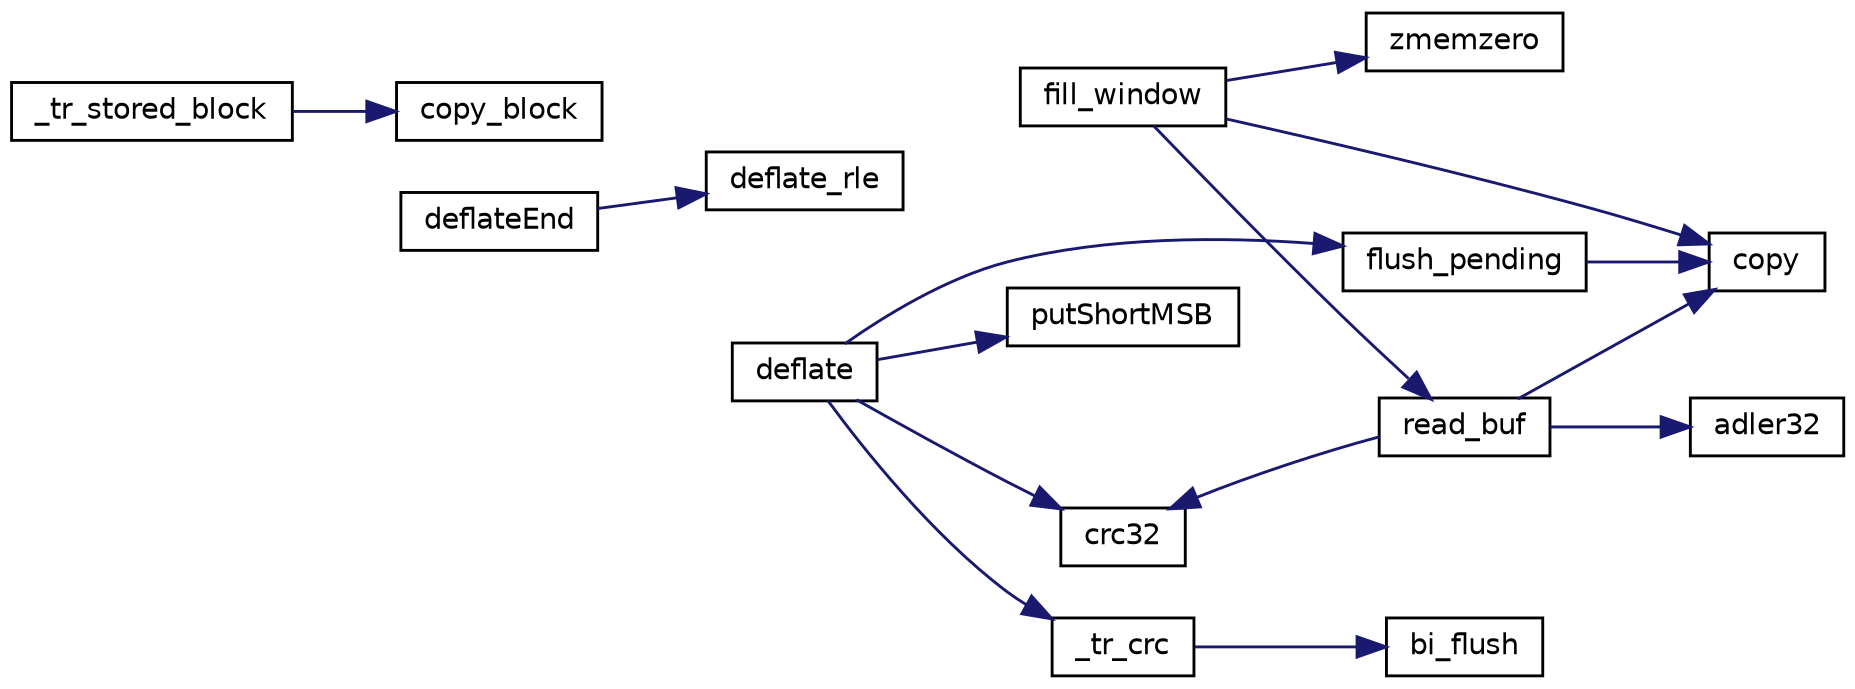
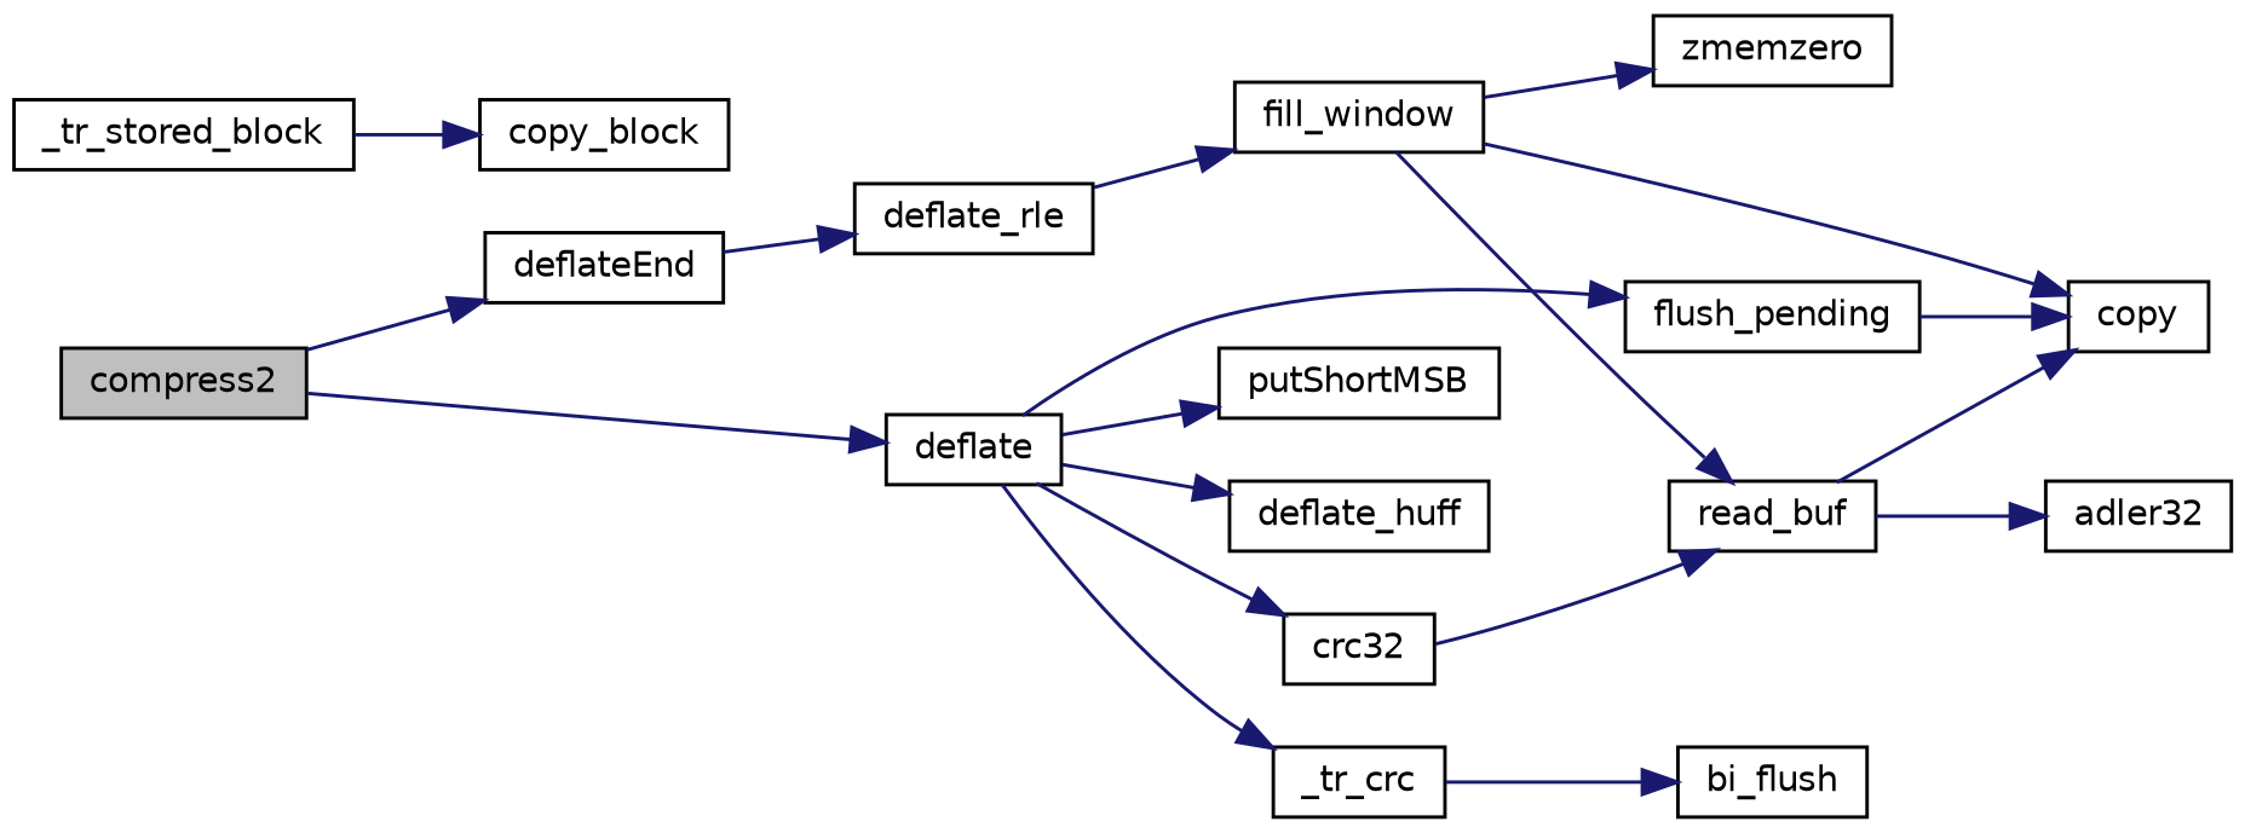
  digraph {
    rankdir=LR
    node [color=black fillcolor=white fontname=Helvetica fontsize=10 shape=record style=filled]
    edge [color=midnightblue fontname=Helvetica fontsize=10 labelfontname=Helvetica labelfontsize=10 style=solid]
+   n1 [fillcolor=grey75 fontcolor=black height=0.2 label=compress2 width=0.4]
    n2 [height=0.2 label=deflate width=0.4]
    n3 [height=0.2 label=deflateEnd width=0.4]
    n4 [height=0.2 label=crc32 width=0.4]
    n5 [height=0.2 label=putShortMSB width=0.4]
    n6 [height=0.2 label=flush_pending width=0.4]
+   n7 [height=0.2 label=deflate_huff width=0.4]
    n8 [height=0.2 label=_tr_crc width=0.4]
    n9 [height=0.2 label=deflate_rle width=0.4]
    n10 [height=0.2 label=adler32 width=0.4]
    n11 [height=0.2 label=copy width=0.4]
    n12 [height=0.2 label=fill_window width=0.4]
    n13 [height=0.2 label=bi_flush width=0.4]
    n14 [height=0.2 label=_tr_stored_block width=0.4]
    n15 [height=0.2 label=copy_block width=0.4]
    n16 [height=0.2 label=read_buf width=0.4]
    n17 [height=0.2 label=zmemzero width=0.4]
+   n1 -> n2
+   n1 -> n3
    n2 -> n4
    n2 -> n5
    n2 -> n6
+   n2 -> n7
    n2 -> n8
    n3 -> n9
    n6 -> n11
    n8 -> n13
+   n9 -> n12
    n12 -> n11
    n12 -> n16
    n12 -> n17
    n14 -> n15
-   n16 -> n4
+   n4 -> n16
    n16 -> n10
    n16 -> n11
  }
